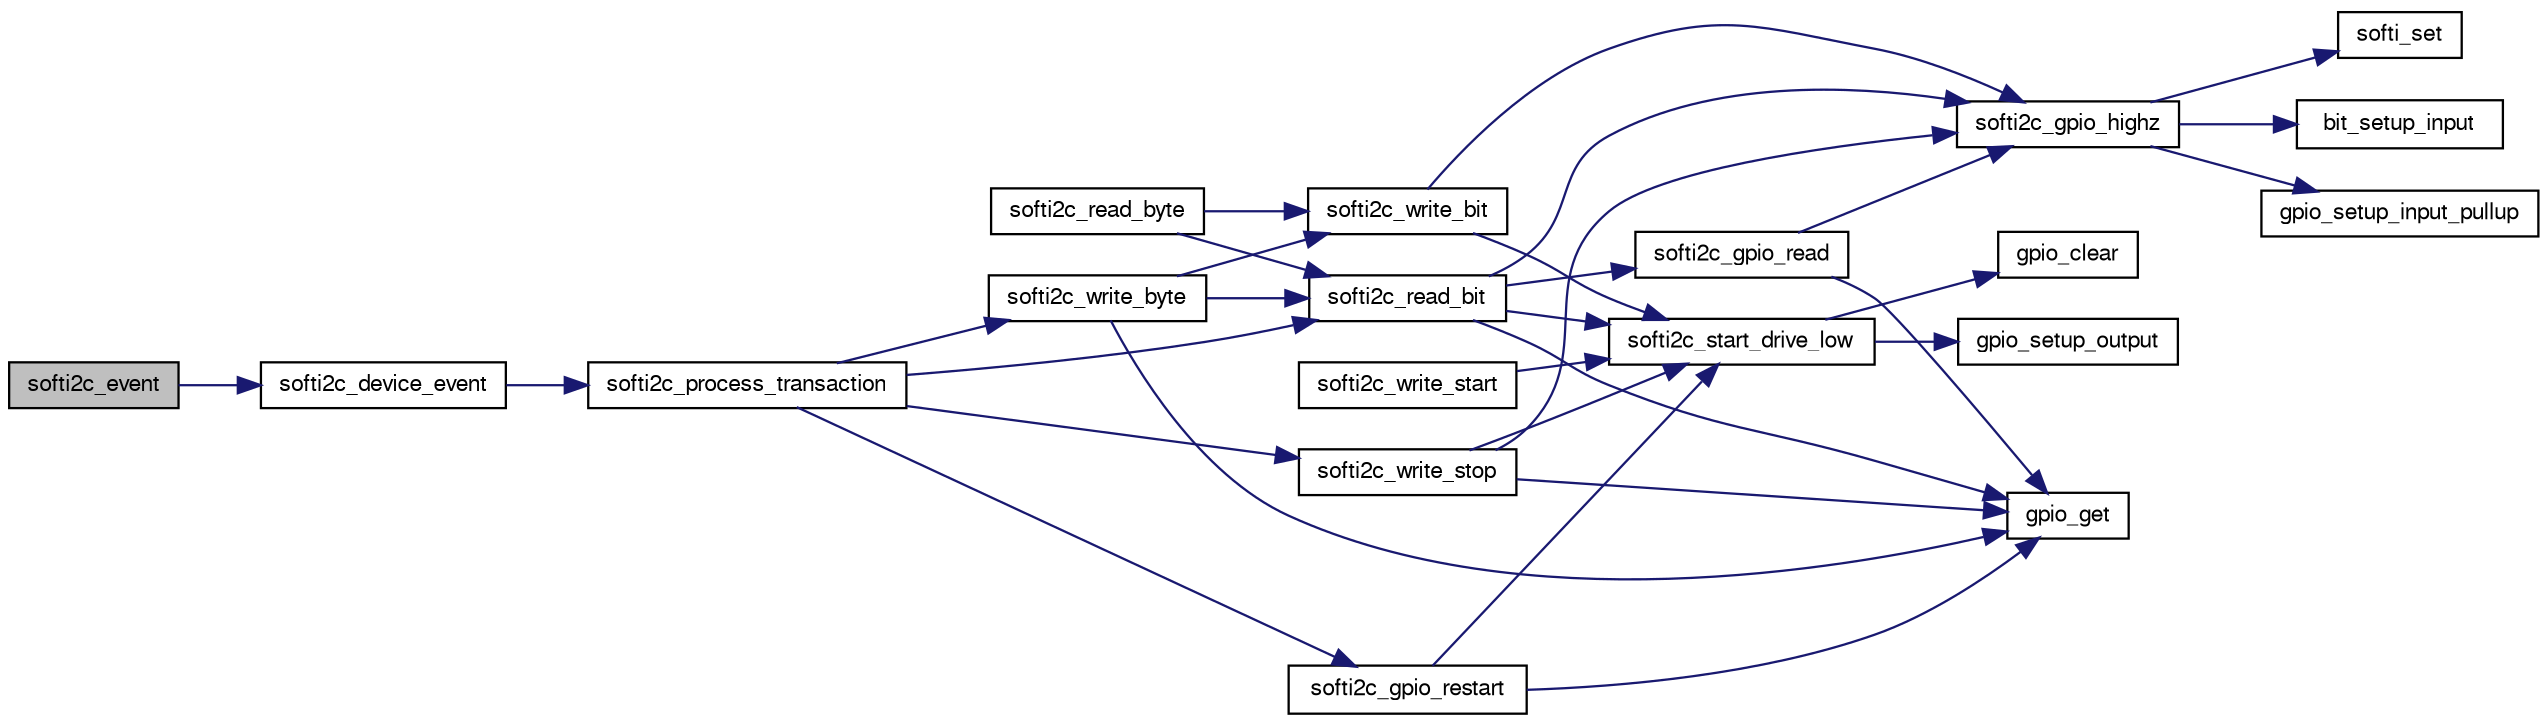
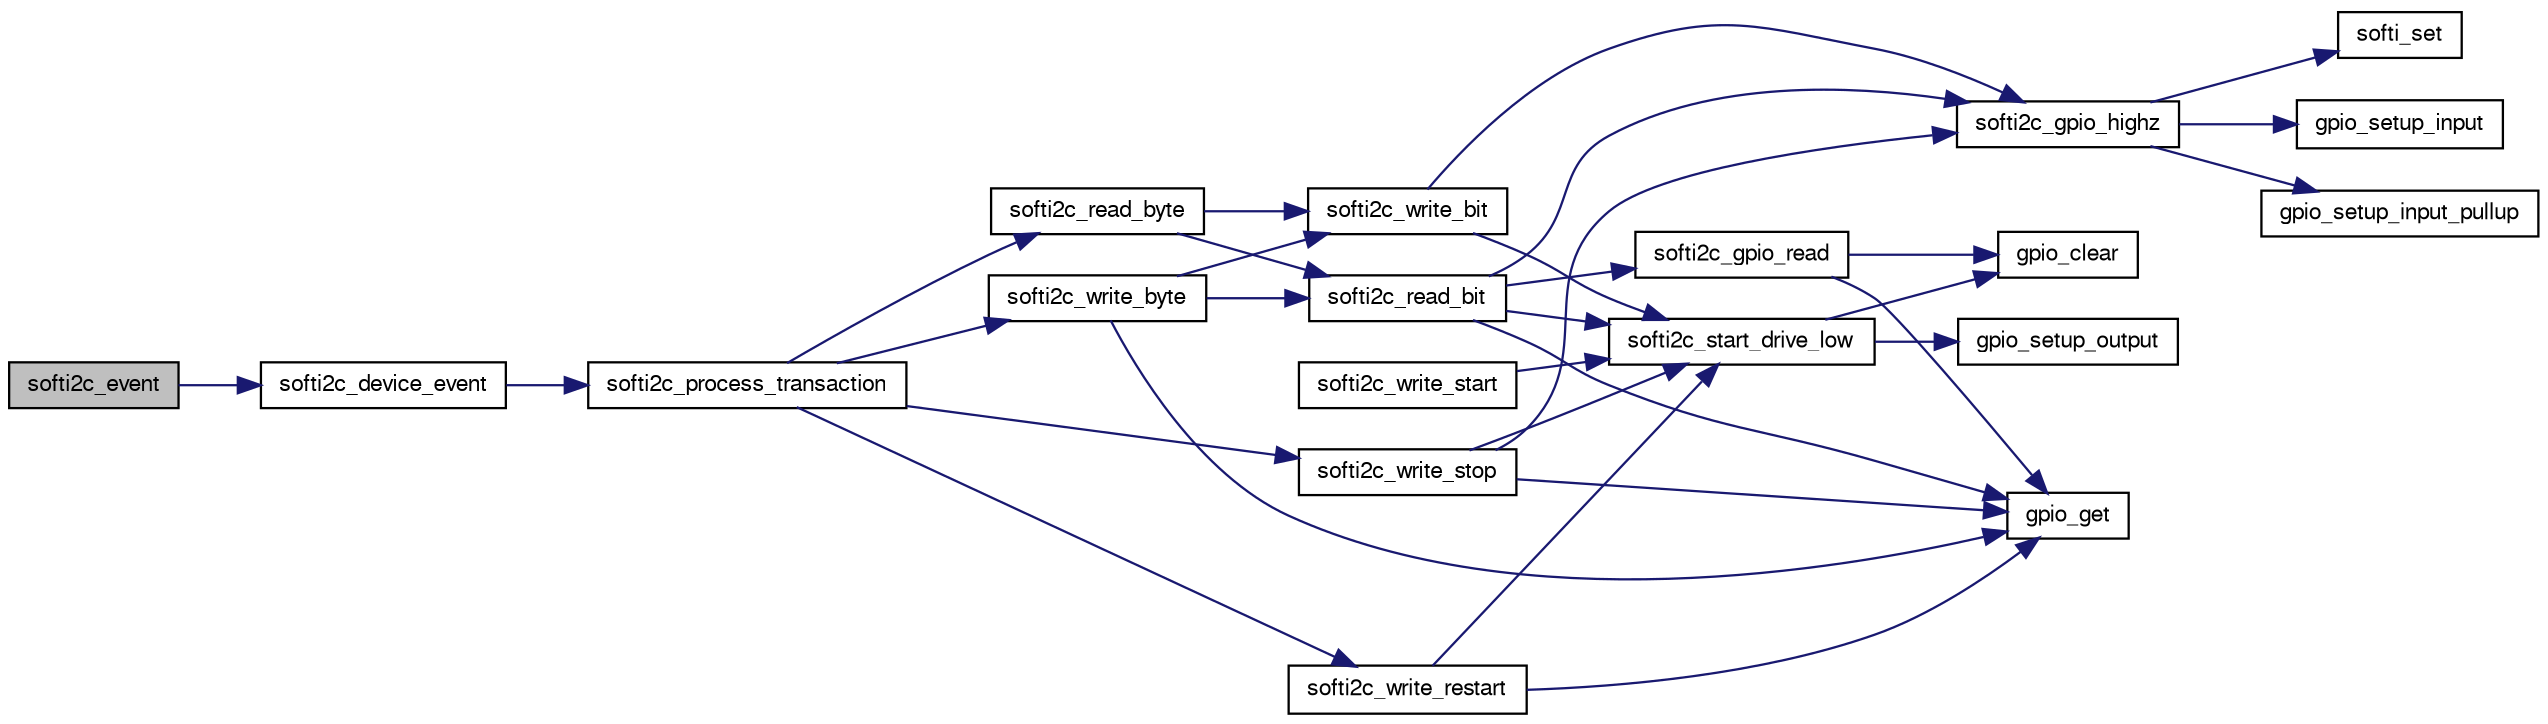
  digraph {
    rankdir=LR
    node [color=black fillcolor=white fontname=FreeSans fontsize=10 shape=record style=filled]
    edge [color=midnightblue fontname=FreeSans fontsize=10 labelfontname=FreeSans labelfontsize=10 style=solid]
    n1 [fillcolor=grey75 fontcolor=black height=0.2 label=softi2c_event width=0.4]
    n2 [height=0.2 label=softi2c_device_event width=0.4]
    n3 [height=0.2 label=softi2c_process_transaction width=0.4]
    n4 [height=0.2 label=softi2c_read_byte width=0.4]
    n5 [height=0.2 label=softi2c_write_byte width=0.4]
-   n6 [height=0.2 label=softi2c_gpio_restart width=0.4]
+   n6 [height=0.2 label=softi2c_write_restart width=0.4]
    n7 [height=0.2 label=softi2c_write_stop width=0.4]
    n8 [height=0.2 label=softi2c_read_bit width=0.4]
    n9 [height=0.2 label=softi2c_write_bit width=0.4]
    n10 [height=0.2 label=gpio_get width=0.4]
    n11 [height=0.2 label=softi2c_start_drive_low width=0.4]
    n12 [height=0.2 label=softi2c_write_start width=0.4]
    n13 [height=0.2 label=softi2c_gpio_highz width=0.4]
    n14 [height=0.2 label=softi2c_gpio_read width=0.4]
    n15 [height=0.2 label=gpio_clear width=0.4]
    n16 [height=0.2 label=gpio_setup_output width=0.4]
    n17 [height=0.2 label=softi_set width=0.4]
-   n18 [height=0.2 label=bit_setup_input width=0.4]
+   n18 [height=0.2 label=gpio_setup_input width=0.4]
    n19 [height=0.2 label=gpio_setup_input_pullup width=0.4]
    n1 -> n2
    n2 -> n3
-   n3 -> n8
+   n3 -> n4
    n3 -> n5
    n3 -> n6
    n3 -> n7
    n4 -> n8
    n4 -> n9
    n5 -> n8
    n5 -> n9
    n5 -> n10
    n6 -> n10
    n6 -> n11
    n7 -> n10
    n7 -> n11
    n7 -> n13
    n8 -> n10
    n8 -> n11
    n8 -> n13
    n8 -> n14
    n9 -> n11
    n9 -> n13
    n11 -> n15
    n11 -> n16
    n12 -> n11
    n13 -> n17
    n13 -> n18
    n13 -> n19
    n14 -> n10
-   n14 -> n13
+   n14 -> n15
  }
